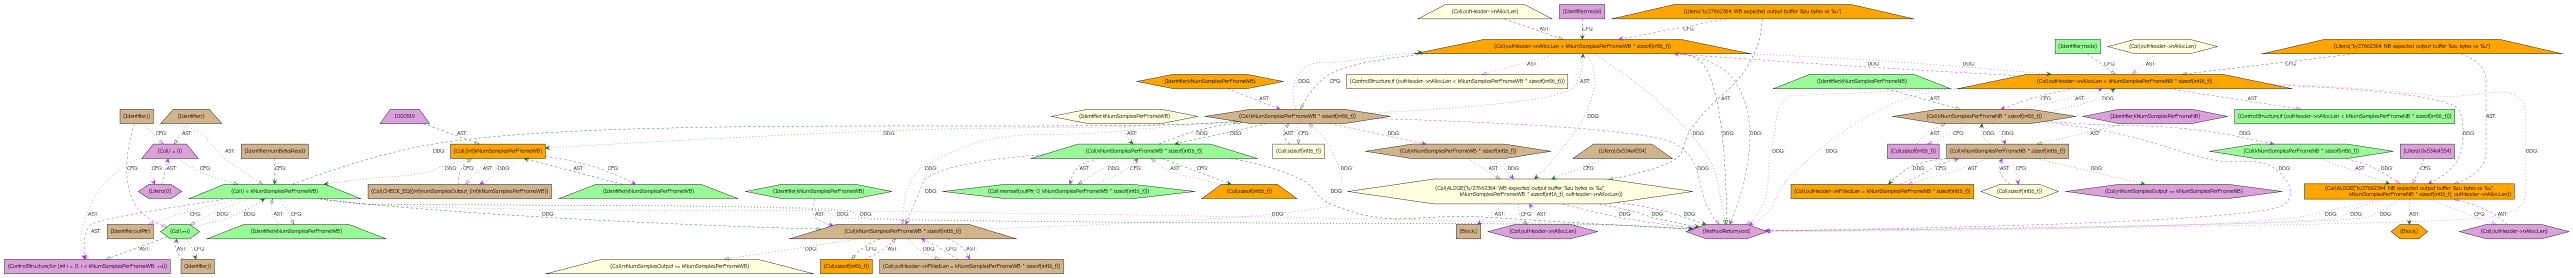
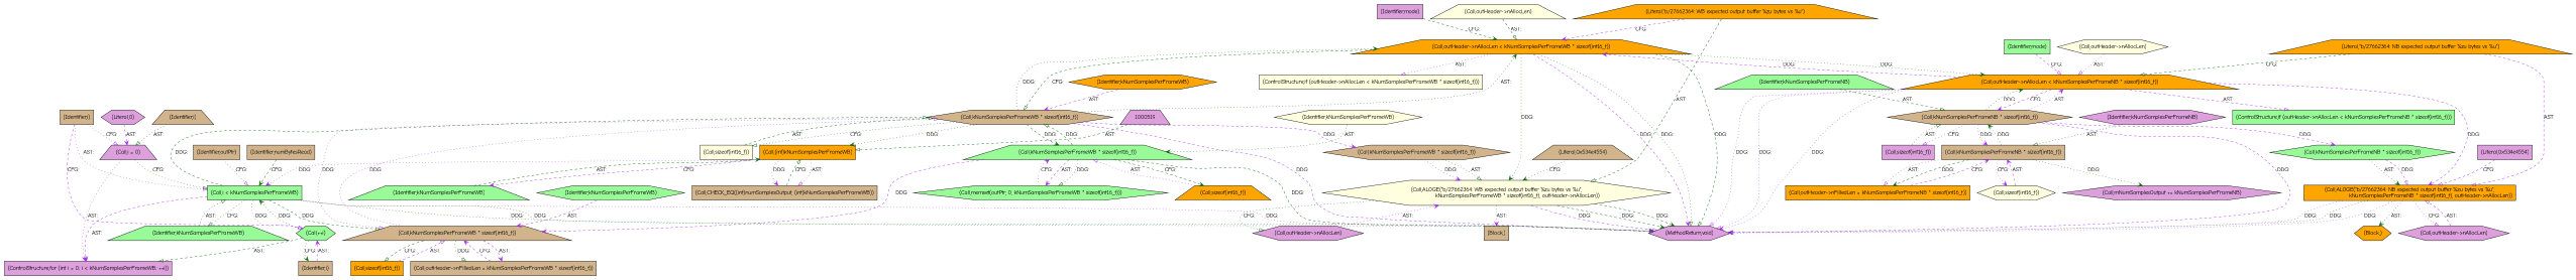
  digraph {
    fontname="Comic Neue"
    node [fillcolor=tan fontname="Comic Neue" shape=box style=filled]
    edge [arrowhead=vee color=purple fontname="Comic Neue" style=dotted]
    n1 [fillcolor=orange label="(Call,outHeader->nAllocLen < kNumSamplesPerFrameWB * sizeof(int16_t))" shape=trapezium]
    n2 [fillcolor=orange label="(Call,outHeader->nAllocLen < kNumSamplesPerFrameNB * sizeof(int16_t))" shape=trapezium]
    n3 [label="(Call,kNumSamplesPerFrameWB * sizeof(int16_t))" shape=hexagon]
    n4 [fillcolor=lightyellow label="(Call,ALOGE(\"b/27662364: WB expected output buffer %zu bytes vs %u\",\n                       kNumSamplesPerFrameWB * sizeof(int16_t), outHeader->nAllocLen))" shape=hexagon]
    n5 [fillcolor=plum label="(MethodReturn,void)" shape=hexagon]
    n6 [fillcolor=lightyellow label="(ControlStructure,if (outHeader->nAllocLen < kNumSamplesPerFrameWB * sizeof(int16_t)))"]
    n7 [label="(Call,kNumSamplesPerFrameNB * sizeof(int16_t))" shape=hexagon]
    n8 [fillcolor=orange label="(Call,ALOGE(\"b/27662364: NB expected output buffer %zu bytes vs %u\",\n                       kNumSamplesPerFrameNB * sizeof(int16_t), outHeader->nAllocLen))"]
    n9 [fillcolor=palegreen label="(ControlStructure,if (outHeader->nAllocLen < kNumSamplesPerFrameNB * sizeof(int16_t)))"]
    n10 [fillcolor=orange label="(Call,(int)kNumSamplesPerFrameWB)"]
    n11 [fillcolor=palegreen label="(Call,kNumSamplesPerFrameWB * sizeof(int16_t))" shape=trapezium]
    n12 [label="(Call,kNumSamplesPerFrameWB * sizeof(int16_t))" shape=trapezium]
    n13 [label="(Call,kNumSamplesPerFrameWB * sizeof(int16_t))" shape=hexagon]
    n14 [fillcolor=lightyellow label="(Call,sizeof(int16_t))"]
    n15 [label="(Block,)"]
    n16 [fillcolor=plum label="(Call,outHeader->nAllocLen)" shape=hexagon]
    n17 [label="(Call,kNumSamplesPerFrameNB * sizeof(int16_t))"]
    n18 [fillcolor=plum label="(Call,sizeof(int16_t))"]
    n19 [fillcolor=palegreen label="(Call,kNumSamplesPerFrameNB * sizeof(int16_t))" shape=hexagon]
    n20 [fillcolor=orange label="(Block,)" shape=hexagon]
    n21 [fillcolor=plum label="(Call,outHeader->nAllocLen)" shape=hexagon]
-   n22 [fillcolor=palegreen label="(Call,i < kNumSamplesPerFrameWB)" shape=trapezium]
+   n22 [fillcolor=palegreen label="(Call,i < kNumSamplesPerFrameWB)"]
    n23 [label="(Call,CHECK_EQ((int)numSamplesOutput, (int)kNumSamplesPerFrameWB))"]
    n24 [fillcolor=palegreen label="(Identifier,kNumSamplesPerFrameWB)" shape=trapezium]
    n25 [fillcolor=orange label="(Call,sizeof(int16_t))" shape=trapezium]
    n26 [fillcolor=palegreen label="(Call,memset(outPtr, 0, kNumSamplesPerFrameWB * sizeof(int16_t)))" shape=hexagon]
-   n27 [fillcolor=lightyellow label="(Call,mNumSamplesOutput += kNumSamplesPerFrameWB)" shape=trapezium]
    n28 [fillcolor=orange label="(Call,sizeof(int16_t))"]
    n29 [label="(Call,outHeader->nFilledLen = kNumSamplesPerFrameWB * sizeof(int16_t))"]
    n30 [fillcolor=palegreen label="(Call,++i)" shape=hexagon]
    n31 [fillcolor=palegreen label="(Identifier,kNumSamplesPerFrameWB)" shape=trapezium]
    n32 [fillcolor=plum label="(ControlStructure,for (int i = 0; i < kNumSamplesPerFrameWB; ++i))"]
    n33 [label="(Identifier,i)"]
    n34 [fillcolor=plum label="(Call,i = 0)" shape=trapezium]
    n35 [fillcolor=plum label="(Literal,0)" shape=hexagon]
    n36 [fillcolor=orange label="(Call,outHeader->nFilledLen = kNumSamplesPerFrameNB * sizeof(int16_t))"]
    n37 [fillcolor=lightyellow label="(Call,sizeof(int16_t))" shape=hexagon]
    n38 [fillcolor=plum label="(Call,mNumSamplesOutput += kNumSamplesPerFrameNB)" shape=hexagon]
    n39 [label="(Identifier,outPtr)"]
    n40 [fillcolor=plum label="(Identifier,kNumSamplesPerFrameNB)" shape=hexagon]
    n41 [fillcolor=plum label="(Identifier,mode)"]
    n42 [fillcolor=lightyellow label="(Call,outHeader->nAllocLen)" shape=trapezium]
    n43 [fillcolor=palegreen label="(Identifier,mode)"]
    n44 [label="(Identifier,numBytesRead)"]
    n45 [fillcolor=lightyellow label="(Identifier,kNumSamplesPerFrameWB)" shape=hexagon]
    n46 [label="(Identifier,i)"]
    n47 [fillcolor=plum label="(Literal,0x534e4554)"]
    n48 [fillcolor=lightyellow label="(Call,outHeader->nAllocLen)" shape=hexagon]
    n49 [fillcolor=orange label="(Literal,\"b/27662364: WB expected output buffer %zu bytes vs %u\")" shape=trapezium]
    n50 [fillcolor=orange label="(Identifier,kNumSamplesPerFrameWB)" shape=hexagon]
    n51 [fillcolor=palegreen label="(Identifier,kNumSamplesPerFrameWB)" shape=hexagon]
    n52 [label="(Identifier,i)" shape=trapezium]
    n53 [fillcolor=orange label="(Literal,\"b/27662364: NB expected output buffer %zu bytes vs %u\")" shape=trapezium]
    n54 [label="(Literal,0x534e4554)" shape=trapezium]
    n55 [fillcolor=palegreen label="(Identifier,kNumSamplesPerFrameNB)" shape=trapezium]
    1000519 [fillcolor=plum shape=trapezium]
    n1 -> n2 [color=darkgreen label="DDG: "]
    n1 -> n3 [arrowhead=onormal color=darkgreen label="CFG: " style=dashed]
    n1 -> n4 [color=darkgreen label="DDG: "]
    n1 -> n5 [arrowhead=onormal color=darkgreen label="DDG: " style=dashed]
    n1 -> n5 [label="DDG: " style=dashed]
    n1 -> n5 [arrowhead=onormal color=darkgreen label="DDG: "]
    n1 -> n6 [arrowhead=onormal label="AST: "]
    n2 -> n1 [label="DDG: " style=dashed]
    n2 -> n5 [arrowhead=onormal label="DDG: "]
    n2 -> n5 [arrowhead=onormal label="DDG: "]
    n2 -> n5 [label="DDG: "]
    n2 -> n7 [label="CFG: " style=dashed]
    n2 -> n8 [label="DDG: " style=dashed]
    n2 -> n9 [arrowhead=onormal label="AST: " style=dashed]
    n3 -> n1 [color=darkgreen label="AST: "]
    n3 -> n1 [color=darkgreen label="DDG: "]
    n3 -> n5 [arrowhead=onormal label="DDG: " style=dashed]
    n3 -> n10 [color=darkgreen label="DDG: "]
    n3 -> n11 [color=darkgreen label="DDG: " style=dashed]
    n3 -> n12 [arrowhead=onormal label="DDG: "]
    n3 -> n13 [label="DDG: " style=dashed]
    n3 -> n14 [arrowhead=onormal color=darkgreen label="CFG: "]
    n4 -> n5 [arrowhead=onormal label="DDG: " style=dashed]
    n4 -> n5 [color=darkgreen label="DDG: " style=dashed]
    n4 -> n5 [color=darkgreen label="DDG: " style=dashed]
    n4 -> n15 [label="AST: "]
    n4 -> n16 [arrowhead=onormal color=darkgreen label="CFG: "]
    n7 -> n2 [label="AST: "]
    n7 -> n2 [color=darkgreen label="DDG: "]
    n7 -> n5 [label="DDG: " style=dashed]
    n7 -> n17 [label="DDG: "]
    n7 -> n18 [arrowhead=onormal label="CFG: "]
    n7 -> n19 [label="DDG: " style=dashed]
    n8 -> n5 [arrowhead=onormal color=darkgreen label="DDG: "]
    n8 -> n5 [arrowhead=onormal label="DDG: "]
    n8 -> n5 [label="DDG: "]
    n8 -> n20 [color=darkgreen label="AST: "]
    n8 -> n21 [arrowhead=onormal label="CFG: "]
-   n10 -> n22 [color=darkgreen label="DDG: "]
+   n10 -> n22 [label="DDG: "]
    n10 -> n23 [arrowhead=onormal label="AST: "]
    n10 -> n23 [label="DDG: "]
    n10 -> n24 [label="CFG: " style=dashed]
    n11 -> n3 [arrowhead=onormal color=darkgreen label="DDG: " style=dashed]
    n11 -> n5 [color=darkgreen label="DDG: " style=dashed]
    n11 -> n12 [label="DDG: " style=dashed]
    n11 -> n25 [color=darkgreen label="CFG: " style=dashed]
    n11 -> n26 [label="AST: " style=dashed]
    n11 -> n26 [arrowhead=onormal color=darkgreen label="DDG: "]
    n12 -> n3 [arrowhead=onormal label="DDG: "]
-   n12 -> n27 [arrowhead=onormal color=darkgreen label="DDG: "]
    n12 -> n28 [arrowhead=onormal color=darkgreen label="CFG: " style=dashed]
    n12 -> n29 [label="AST: " style=dashed]
    n12 -> n29 [arrowhead=onormal color=darkgreen label="DDG: "]
    n13 -> n4 [arrowhead=onormal color=darkgreen label="AST: "]
    n13 -> n4 [label="DDG: "]
    n14 -> n3 [arrowhead=onormal color=darkgreen label="AST: " style=dashed]
    n16 -> n4 [label="AST: "]
    n17 -> n7 [color=darkgreen label="DDG: "]
    n17 -> n36 [arrowhead=onormal label="AST: "]
    n17 -> n36 [color=darkgreen label="DDG: " style=dashed]
    n17 -> n37 [label="CFG: "]
    n17 -> n38 [color=darkgreen label="DDG: "]
    n18 -> n7 [arrowhead=onormal color=darkgreen label="AST: "]
    n19 -> n8 [color=darkgreen label="AST: "]
    n19 -> n8 [arrowhead=onormal label="DDG: " style=dashed]
    n21 -> n8 [arrowhead=onormal label="AST: " style=dashed]
    n22 -> n3 [arrowhead=onormal color=darkgreen label="DDG: " style=dashed]
    n22 -> n5 [arrowhead=onormal color=darkgreen label="DDG: "]
    n22 -> n5 [color=darkgreen label="DDG: "]
    n22 -> n5 [label="DDG: "]
    n22 -> n12 [arrowhead=onormal color=darkgreen label="DDG: " style=dashed]
    n22 -> n30 [arrowhead=onormal label="DDG: "]
    n22 -> n31 [arrowhead=onormal color=darkgreen label="CFG: "]
    n22 -> n32 [label="AST: " style=dashed]
    n23 -> n10 [arrowhead=onormal color=darkgreen label="CFG: " style=dashed]
    n24 -> n10 [color=darkgreen label="AST: " style=dashed]
    n25 -> n11 [arrowhead=onormal label="AST: "]
    n26 -> n11 [label="CFG: "]
    n28 -> n12 [arrowhead=onormal label="AST: " style=dashed]
    n29 -> n12 [label="CFG: " style=dashed]
    n30 -> n22 [color=darkgreen label="DDG: "]
    n30 -> n32 [arrowhead=onormal color=darkgreen label="AST: " style=dashed]
    n30 -> n33 [color=darkgreen label="CFG: "]
    n31 -> n22 [arrowhead=onormal color=darkgreen label="AST: "]
    n33 -> n30 [label="AST: " style=dashed]
    n34 -> n22 [arrowhead=onormal color=darkgreen label="CFG: "]
    n34 -> n32 [label="AST: "]
-   n34 -> n35 [label="CFG: "]
    n35 -> n34 [label="AST: " style=dashed]
    n36 -> n17 [label="CFG: " style=dashed]
    n37 -> n17 [label="AST: " style=dashed]
-   n22 -> n39 [arrowhead=onormal label="CFG: "]
+   n39 -> n22 [arrowhead=onormal label="CFG: "]
    n40 -> n17 [arrowhead=onormal color=darkgreen label="AST: "]
    n41 -> n1 [color=darkgreen label="CFG: " style=dashed]
    n42 -> n1 [arrowhead=onormal color=darkgreen label="AST: " style=dashed]
    n43 -> n2 [arrowhead=onormal label="CFG: " style=dashed]
    n44 -> n22 [color=darkgreen label="CFG: " style=dashed]
    n45 -> n11 [color=darkgreen label="AST: "]
    n46 -> n22 [arrowhead=onormal label="AST: "]
    n46 -> n30 [arrowhead=onormal label="CFG: " style=dashed]
    n46 -> n34 [arrowhead=onormal label="CFG: "]
    n47 -> n8 [arrowhead=onormal label="CFG: " style=dashed]
    n48 -> n2 [arrowhead=onormal label="AST: "]
    n49 -> n1 [label="CFG: " style=dashed]
    n49 -> n4 [arrowhead=onormal color=darkgreen label="AST: " style=dashed]
    n50 -> n3 [label="AST: " style=dashed]
    n51 -> n12 [label="AST: " style=dashed]
    n52 -> n34 [arrowhead=onormal color=darkgreen label="AST: "]
    n53 -> n2 [arrowhead=onormal color=darkgreen label="CFG: " style=dashed]
    n53 -> n8 [arrowhead=onormal label="AST: " style=dashed]
    n54 -> n4 [color=darkgreen label="CFG: "]
    n55 -> n7 [arrowhead=onormal color=darkgreen label="AST: " style=dashed]
    1000519 -> n10 [arrowhead=onormal color=darkgreen label="AST: " style=dashed]
  }
